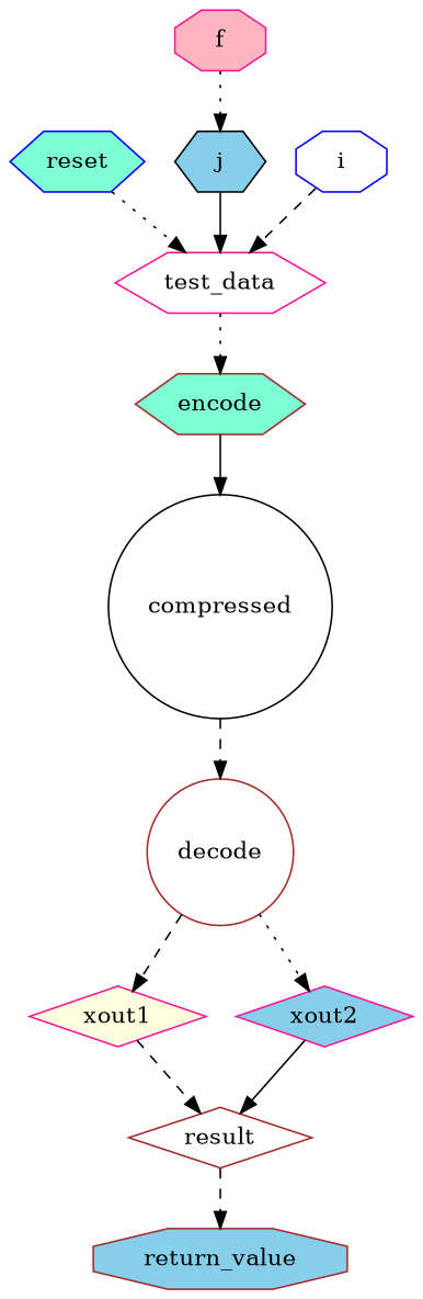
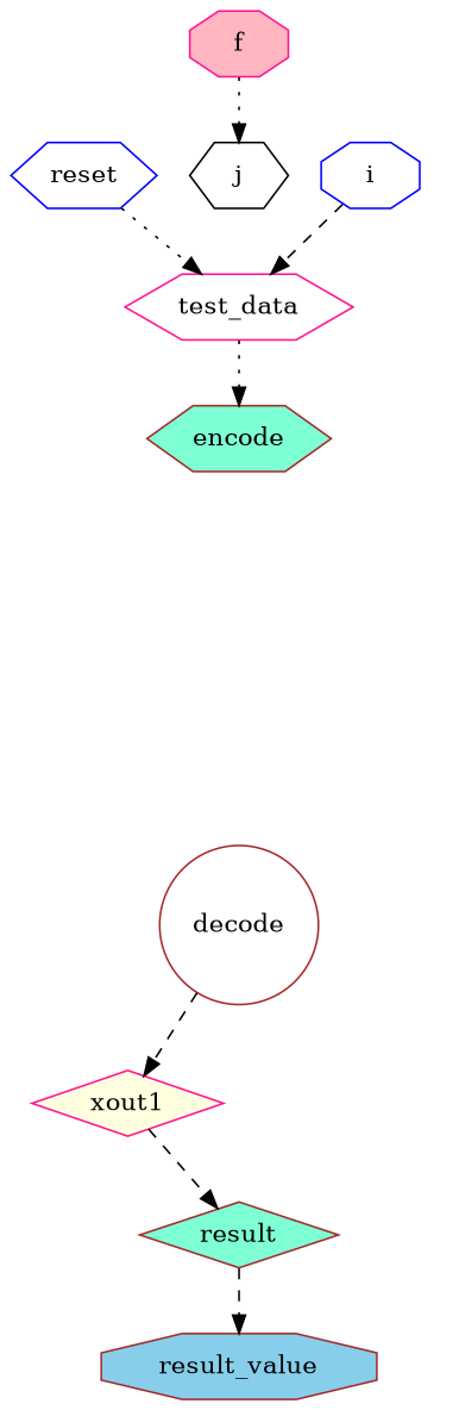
  digraph {
    node [color=deeppink fillcolor=white shape=hexagon style=filled]
    edge [style=dashed]
-   reset [color=blue fillcolor=aquamarine]
+   reset [color=blue]
    test_data
    encode [color=brown fillcolor=aquamarine]
-   compressed [color=black shape=circle]
-   j [color=black fillcolor=skyblue]
+   j [color=black]
    f [fillcolor=lightpink shape=octagon]
    i [color=blue shape=octagon]
    decode [color=brown shape=circle]
    xout1 [fillcolor=lightyellow shape=diamond]
-   xout2 [fillcolor=skyblue shape=diamond]
-   result [color=brown shape=diamond]
-   return_value [color=brown fillcolor=skyblue shape=octagon]
+   result [color=brown fillcolor=aquamarine shape=diamond]
+   return_value [color=brown fillcolor=skyblue shape=octagon label=result_value]
    reset -> test_data [style=dotted]
    test_data -> encode [style=dotted]
-   encode -> compressed [style=solid]
-   compressed -> decode
-   j -> test_data [style=solid]
    f -> j [style=dotted]
    i -> test_data
    decode -> xout1
-   decode -> xout2 [style=dotted]
    xout1 -> result
-   xout2 -> result [style=solid]
    result -> return_value
  }
